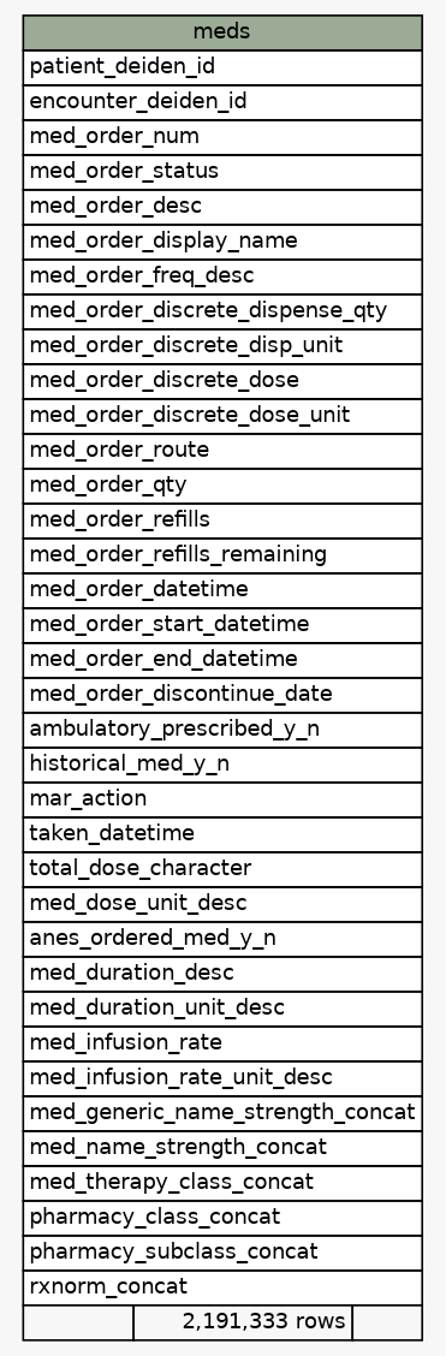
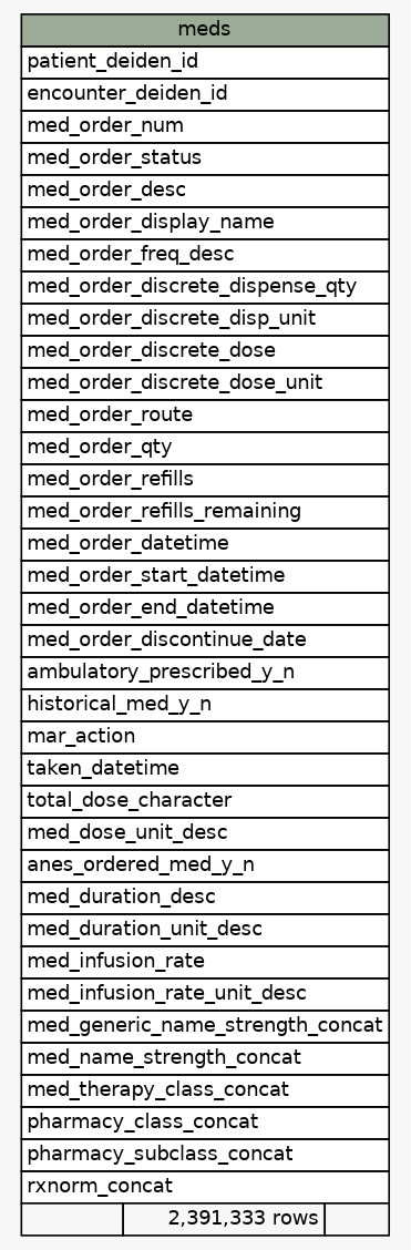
  digraph {
    bgcolor="#f7f7f7"
    fontname=Helvetica
    fontsize=11
    nodesep=0.18
    rankdir=RL
    ranksep=0.46
-   n1 [fontname=Helvetica fontsize=11 label=<     <TABLE BORDER="0" CELLBORDER="1" CELLSPACING="0" BGCOLOR="#ffffff">       <TR><TD COLSPAN="3" BGCOLOR="#9bab96" ALIGN="CENTER">meds</TD></TR>       <TR><TD PORT="patient_deiden_id" COLSPAN="3" ALIGN="LEFT">patient_deiden_id</TD></TR>       <TR><TD PORT="encounter_deiden_id" COLSPAN="3" ALIGN="LEFT">encounter_deiden_id</TD></TR>       <TR><TD PORT="med_order_num" COLSPAN="3" ALIGN="LEFT">med_order_num</TD></TR>       <TR><TD PORT="med_order_status" COLSPAN="3" ALIGN="LEFT">med_order_status</TD></TR>       <TR><TD PORT="med_order_desc" COLSPAN="3" ALIGN="LEFT">med_order_desc</TD></TR>       <TR><TD PORT="med_order_display_name" COLSPAN="3" ALIGN="LEFT">med_order_display_name</TD></TR>       <TR><TD PORT="med_order_freq_desc" COLSPAN="3" ALIGN="LEFT">med_order_freq_desc</TD></TR>       <TR><TD PORT="med_order_discrete_dispense_qty" COLSPAN="3" ALIGN="LEFT">med_order_discrete_dispense_qty</TD></TR>       <TR><TD PORT="med_order_discrete_disp_unit" COLSPAN="3" ALIGN="LEFT">med_order_discrete_disp_unit</TD></TR>       <TR><TD PORT="med_order_discrete_dose" COLSPAN="3" ALIGN="LEFT">med_order_discrete_dose</TD></TR>       <TR><TD PORT="med_order_discrete_dose_unit" COLSPAN="3" ALIGN="LEFT">med_order_discrete_dose_unit</TD></TR>       <TR><TD PORT="med_order_route" COLSPAN="3" ALIGN="LEFT">med_order_route</TD></TR>       <TR><TD PORT="med_order_qty" COLSPAN="3" ALIGN="LEFT">med_order_qty</TD></TR>       <TR><TD PORT="med_order_refills" COLSPAN="3" ALIGN="LEFT">med_order_refills</TD></TR>       <TR><TD PORT="med_order_refills_remaining" COLSPAN="3" ALIGN="LEFT">med_order_refills_remaining</TD></TR>       <TR><TD PORT="med_order_datetime" COLSPAN="3" ALIGN="LEFT">med_order_datetime</TD></TR>       <TR><TD PORT="med_order_start_datetime" COLSPAN="3" ALIGN="LEFT">med_order_start_datetime</TD></TR>       <TR><TD PORT="med_order_end_datetime" COLSPAN="3" ALIGN="LEFT">med_order_end_datetime</TD></TR>       <TR><TD PORT="med_order_discontinue_date" COLSPAN="3" ALIGN="LEFT">med_order_discontinue_date</TD></TR>       <TR><TD PORT="ambulatory_prescribed_y_n" COLSPAN="3" ALIGN="LEFT">ambulatory_prescribed_y_n</TD></TR>       <TR><TD PORT="historical_med_y_n" COLSPAN="3" ALIGN="LEFT">historical_med_y_n</TD></TR>       <TR><TD PORT="mar_action" COLSPAN="3" ALIGN="LEFT">mar_action</TD></TR>       <TR><TD PORT="taken_datetime" COLSPAN="3" ALIGN="LEFT">taken_datetime</TD></TR>       <TR><TD PORT="total_dose_character" COLSPAN="3" ALIGN="LEFT">total_dose_character</TD></TR>       <TR><TD PORT="med_dose_unit_desc" COLSPAN="3" ALIGN="LEFT">med_dose_unit_desc</TD></TR>       <TR><TD PORT="anes_ordered_med_y_n" COLSPAN="3" ALIGN="LEFT">anes_ordered_med_y_n</TD></TR>       <TR><TD PORT="med_duration_desc" COLSPAN="3" ALIGN="LEFT">med_duration_desc</TD></TR>       <TR><TD PORT="med_duration_unit_desc" COLSPAN="3" ALIGN="LEFT">med_duration_unit_desc</TD></TR>       <TR><TD PORT="med_infusion_rate" COLSPAN="3" ALIGN="LEFT">med_infusion_rate</TD></TR>       <TR><TD PORT="med_infusion_rate_unit_desc" COLSPAN="3" ALIGN="LEFT">med_infusion_rate_unit_desc</TD></TR>       <TR><TD PORT="med_generic_name_strength_concat" COLSPAN="3" ALIGN="LEFT">med_generic_name_strength_concat</TD></TR>       <TR><TD PORT="med_name_strength_concat" COLSPAN="3" ALIGN="LEFT">med_name_strength_concat</TD></TR>       <TR><TD PORT="med_therapy_class_concat" COLSPAN="3" ALIGN="LEFT">med_therapy_class_concat</TD></TR>       <TR><TD PORT="pharmacy_class_concat" COLSPAN="3" ALIGN="LEFT">pharmacy_class_concat</TD></TR>       <TR><TD PORT="pharmacy_subclass_concat" COLSPAN="3" ALIGN="LEFT">pharmacy_subclass_concat</TD></TR>       <TR><TD PORT="rxnorm_concat" COLSPAN="3" ALIGN="LEFT">rxnorm_concat</TD></TR>       <TR><TD ALIGN="LEFT" BGCOLOR="#f7f7f7">  </TD><TD ALIGN="RIGHT" BGCOLOR="#f7f7f7">2,191,333 rows</TD><TD ALIGN="RIGHT" BGCOLOR="#f7f7f7">  </TD></TR>     </TABLE>> shape=plaintext]
+   n1 [fontname=Helvetica fontsize=11 label=<     <TABLE BORDER="0" CELLBORDER="1" CELLSPACING="0" BGCOLOR="#ffffff">       <TR><TD COLSPAN="3" BGCOLOR="#9bab96" ALIGN="CENTER">meds</TD></TR>       <TR><TD PORT="patient_deiden_id" COLSPAN="3" ALIGN="LEFT">patient_deiden_id</TD></TR>       <TR><TD PORT="encounter_deiden_id" COLSPAN="3" ALIGN="LEFT">encounter_deiden_id</TD></TR>       <TR><TD PORT="med_order_num" COLSPAN="3" ALIGN="LEFT">med_order_num</TD></TR>       <TR><TD PORT="med_order_status" COLSPAN="3" ALIGN="LEFT">med_order_status</TD></TR>       <TR><TD PORT="med_order_desc" COLSPAN="3" ALIGN="LEFT">med_order_desc</TD></TR>       <TR><TD PORT="med_order_display_name" COLSPAN="3" ALIGN="LEFT">med_order_display_name</TD></TR>       <TR><TD PORT="med_order_freq_desc" COLSPAN="3" ALIGN="LEFT">med_order_freq_desc</TD></TR>       <TR><TD PORT="med_order_discrete_dispense_qty" COLSPAN="3" ALIGN="LEFT">med_order_discrete_dispense_qty</TD></TR>       <TR><TD PORT="med_order_discrete_disp_unit" COLSPAN="3" ALIGN="LEFT">med_order_discrete_disp_unit</TD></TR>       <TR><TD PORT="med_order_discrete_dose" COLSPAN="3" ALIGN="LEFT">med_order_discrete_dose</TD></TR>       <TR><TD PORT="med_order_discrete_dose_unit" COLSPAN="3" ALIGN="LEFT">med_order_discrete_dose_unit</TD></TR>       <TR><TD PORT="med_order_route" COLSPAN="3" ALIGN="LEFT">med_order_route</TD></TR>       <TR><TD PORT="med_order_qty" COLSPAN="3" ALIGN="LEFT">med_order_qty</TD></TR>       <TR><TD PORT="med_order_refills" COLSPAN="3" ALIGN="LEFT">med_order_refills</TD></TR>       <TR><TD PORT="med_order_refills_remaining" COLSPAN="3" ALIGN="LEFT">med_order_refills_remaining</TD></TR>       <TR><TD PORT="med_order_datetime" COLSPAN="3" ALIGN="LEFT">med_order_datetime</TD></TR>       <TR><TD PORT="med_order_start_datetime" COLSPAN="3" ALIGN="LEFT">med_order_start_datetime</TD></TR>       <TR><TD PORT="med_order_end_datetime" COLSPAN="3" ALIGN="LEFT">med_order_end_datetime</TD></TR>       <TR><TD PORT="med_order_discontinue_date" COLSPAN="3" ALIGN="LEFT">med_order_discontinue_date</TD></TR>       <TR><TD PORT="ambulatory_prescribed_y_n" COLSPAN="3" ALIGN="LEFT">ambulatory_prescribed_y_n</TD></TR>       <TR><TD PORT="historical_med_y_n" COLSPAN="3" ALIGN="LEFT">historical_med_y_n</TD></TR>       <TR><TD PORT="mar_action" COLSPAN="3" ALIGN="LEFT">mar_action</TD></TR>       <TR><TD PORT="taken_datetime" COLSPAN="3" ALIGN="LEFT">taken_datetime</TD></TR>       <TR><TD PORT="total_dose_character" COLSPAN="3" ALIGN="LEFT">total_dose_character</TD></TR>       <TR><TD PORT="med_dose_unit_desc" COLSPAN="3" ALIGN="LEFT">med_dose_unit_desc</TD></TR>       <TR><TD PORT="anes_ordered_med_y_n" COLSPAN="3" ALIGN="LEFT">anes_ordered_med_y_n</TD></TR>       <TR><TD PORT="med_duration_desc" COLSPAN="3" ALIGN="LEFT">med_duration_desc</TD></TR>       <TR><TD PORT="med_duration_unit_desc" COLSPAN="3" ALIGN="LEFT">med_duration_unit_desc</TD></TR>       <TR><TD PORT="med_infusion_rate" COLSPAN="3" ALIGN="LEFT">med_infusion_rate</TD></TR>       <TR><TD PORT="med_infusion_rate_unit_desc" COLSPAN="3" ALIGN="LEFT">med_infusion_rate_unit_desc</TD></TR>       <TR><TD PORT="med_generic_name_strength_concat" COLSPAN="3" ALIGN="LEFT">med_generic_name_strength_concat</TD></TR>       <TR><TD PORT="med_name_strength_concat" COLSPAN="3" ALIGN="LEFT">med_name_strength_concat</TD></TR>       <TR><TD PORT="med_therapy_class_concat" COLSPAN="3" ALIGN="LEFT">med_therapy_class_concat</TD></TR>       <TR><TD PORT="pharmacy_class_concat" COLSPAN="3" ALIGN="LEFT">pharmacy_class_concat</TD></TR>       <TR><TD PORT="pharmacy_subclass_concat" COLSPAN="3" ALIGN="LEFT">pharmacy_subclass_concat</TD></TR>       <TR><TD PORT="rxnorm_concat" COLSPAN="3" ALIGN="LEFT">rxnorm_concat</TD></TR>       <TR><TD ALIGN="LEFT" BGCOLOR="#f7f7f7">  </TD><TD ALIGN="RIGHT" BGCOLOR="#f7f7f7">2,391,333 rows</TD><TD ALIGN="RIGHT" BGCOLOR="#f7f7f7">  </TD></TR>     </TABLE>> shape=plaintext]
  }
